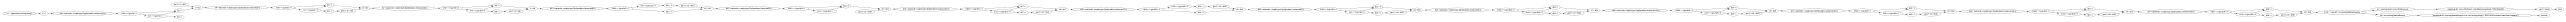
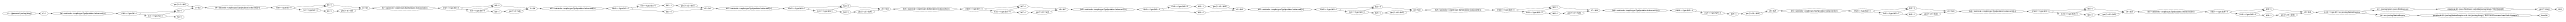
  digraph {
    fontname="Liberation Serif"
    rankdir=LR
    node [fontname="Liberation Serif"]
    edge [fontname="Liberation Serif"]
    n1 [label="z5 = 1"]
    "r2 := @parameter0: java.lang.String[]"
    "$z0 = staticinvoke <compiler.types.TypeSpeculation: boolean test1()>()"
    "if $z0 == 0 goto $z2 = 0"
    "if z1 == 0 goto $z2 = 0"
    "$z2 = 0"
    "$z2 = 1"
    "z3 = $z2"
    "goto [?= z3 = $z2]"
    "$z4 = staticinvoke <compiler.types.TypeSpeculation: boolean test2()>()"
    "if $z4 == 0 goto $z5 = 0"
    "if z3 == 0 goto $z5 = 0"
    "$z5 = 0"
    "$z5 = 1"
    "z6 = $z5"
    "goto [?= z6 = $z5]"
    "$z7 = staticinvoke <compiler.types.TypeSpeculation: boolean test3()>()"
    "if $z7 == 0 goto $z8 = 0"
    "if z6 == 0 goto $z8 = 0"
    "$z8 = 0"
    "$z8 = 1"
    "z9 = $z8"
    "goto [?= z9 = $z8]"
    "$z10 = staticinvoke <compiler.types.TypeSpeculation: boolean test4()>()"
    "if $z10 == 0 goto $z11 = 0"
    "if z9 == 0 goto $z11 = 0"
    "$z11 = 0"
    "$z11 = 1"
    "z12 = $z11"
    "goto [?= z12 = $z11]"
    "$z13 = staticinvoke <compiler.types.TypeSpeculation: boolean test5()>()"
    "if $z13 == 0 goto $z14 = 0"
    "if z12 == 0 goto $z14 = 0"
    "$z14 = 0"
+   "$z14 = 1"
    "z15 = $z14"
    "goto [?= z15 = $z14]"
    "$z16 = staticinvoke <compiler.types.TypeSpeculation: boolean test6()>()"
    "if $z16 == 0 goto $z17 = 0"
    "if z15 == 0 goto $z17 = 0"
    "$z17 = 0"
    "$z17 = 1"
    "z18 = $z17"
    "goto [?= z18 = $z17]"
    "$z19 = staticinvoke <compiler.types.TypeSpeculation: boolean test7()>()"
    "if $z19 == 0 goto $z20 = 0"
    "if z18 == 0 goto $z20 = 0"
    "$z20 = 0"
    "$z20 = 1"
    "z21 = $z20"
    "goto [?= z21 = $z20]"
    "$z22 = staticinvoke <compiler.types.TypeSpeculation: boolean test8()>()"
    "if $z22 == 0 goto $z23 = 0"
    "if z21 == 0 goto $z23 = 0"
    "$z23 = 0"
    "$z23 = 1"
    "z24 = $z23"
    "goto [?= z24 = $z23]"
    "$z25 = staticinvoke <compiler.types.TypeSpeculation: boolean test9()>()"
    "if $z25 == 0 goto $z26 = 0"
    "if z24 == 0 goto $z26 = 0"
    "$z26 = 0"
    "$z26 = 1"
    "z27 = $z26"
    "goto [?= z27 = $z26]"
    "$z28 = staticinvoke <compiler.types.TypeSpeculation: boolean test10()>()"
    "if $z28 == 0 goto $z29 = 0"
    "if z27 == 0 goto $z29 = 0"
-   "$z29 = 0"
    "$z29 = 1"
    "z30 = $z29"
    "goto [?= z30 = $z29]"
    "$z31 = staticinvoke <compiler.types.TypeSpeculation: boolean test11()>()"
    "if $z31 == 0 goto $z32 = 0"
    "if z30 == 0 goto $z32 = 0"
    "$z32 = 0"
    "$z32 = 1"
    "z33 = $z32"
    "goto [?= z33 = $z32]"
    "$z34 = staticinvoke <compiler.types.TypeSpeculation: boolean test12()>()"
    "if $z34 == 0 goto $z35 = 0"
    "if z33 == 0 goto $z35 = 0"
    "$z35 = 0"
    "$z35 = 1"
    "z36 = $z35"
    "goto [?= z36 = $z35]"
    "$z37 = staticinvoke <compiler.types.TypeSpeculation: boolean test13()>()"
    "if $z37 == 0 goto $z38 = 0"
    "if z36 == 0 goto $z38 = 0"
    "$z38 = 0"
    "$z38 = 1"
    "z39 = $z38"
    "goto [?= z39 = $z38]"
    "if z39 == 0 goto $r0 = new java.lang.RuntimeException"
    "$r1 = <java.lang.System: java.io.PrintStream out>"
    "$r0 = new java.lang.RuntimeException"
    "virtualinvoke $r1.<java.io.PrintStream: void println(java.lang.String)>(\"TEST PASSED\")"
    "specialinvoke $r0.<java.lang.RuntimeException: void <init>(java.lang.String)>(\"TEST FAILED: erroneous bound check elimination\")"
    "goto [?= return]"
    return
    "throw $r0"
    n1 -> "$z0 = staticinvoke <compiler.types.TypeSpeculation: boolean test1()>()"
    "r2 := @parameter0: java.lang.String[]" -> n1
    "$z0 = staticinvoke <compiler.types.TypeSpeculation: boolean test1()>()" -> "if $z0 == 0 goto $z2 = 0"
    "if $z0 == 0 goto $z2 = 0" -> "if z1 == 0 goto $z2 = 0"
    "if $z0 == 0 goto $z2 = 0" -> "$z2 = 0"
    "if z1 == 0 goto $z2 = 0" -> "$z2 = 0"
    "if z1 == 0 goto $z2 = 0" -> "$z2 = 1"
    "$z2 = 0" -> "z3 = $z2"
    "z3 = $z2" -> "$z4 = staticinvoke <compiler.types.TypeSpeculation: boolean test2()>()"
    "goto [?= z3 = $z2]" -> "z3 = $z2"
    "$z4 = staticinvoke <compiler.types.TypeSpeculation: boolean test2()>()" -> "if $z4 == 0 goto $z5 = 0"
    "if $z4 == 0 goto $z5 = 0" -> "if z3 == 0 goto $z5 = 0"
    "if $z4 == 0 goto $z5 = 0" -> "$z5 = 0"
    "if z3 == 0 goto $z5 = 0" -> "$z5 = 0"
    "if z3 == 0 goto $z5 = 0" -> "$z5 = 1"
    "$z5 = 0" -> "z6 = $z5"
    "$z5 = 1" -> "goto [?= z6 = $z5]"
    "z6 = $z5" -> "$z7 = staticinvoke <compiler.types.TypeSpeculation: boolean test3()>()"
    "goto [?= z6 = $z5]" -> "z6 = $z5"
    "$z7 = staticinvoke <compiler.types.TypeSpeculation: boolean test3()>()" -> "if $z7 == 0 goto $z8 = 0"
    "if $z7 == 0 goto $z8 = 0" -> "if z6 == 0 goto $z8 = 0"
    "if $z7 == 0 goto $z8 = 0" -> "$z8 = 0"
    "if z6 == 0 goto $z8 = 0" -> "$z8 = 0"
    "if z6 == 0 goto $z8 = 0" -> "$z8 = 1"
    "$z8 = 0" -> "z9 = $z8"
    "$z8 = 1" -> "goto [?= z9 = $z8]"
    "z9 = $z8" -> "$z10 = staticinvoke <compiler.types.TypeSpeculation: boolean test4()>()"
    "goto [?= z9 = $z8]" -> "z9 = $z8"
    "$z10 = staticinvoke <compiler.types.TypeSpeculation: boolean test4()>()" -> "if $z10 == 0 goto $z11 = 0"
    "if $z10 == 0 goto $z11 = 0" -> "if z9 == 0 goto $z11 = 0"
    "if $z10 == 0 goto $z11 = 0" -> "$z11 = 0"
    "if z9 == 0 goto $z11 = 0" -> "$z11 = 1"
    "$z11 = 0" -> "z12 = $z11"
    "$z11 = 1" -> "goto [?= z12 = $z11]"
    "z12 = $z11" -> "$z13 = staticinvoke <compiler.types.TypeSpeculation: boolean test5()>()"
    "goto [?= z12 = $z11]" -> "z12 = $z11"
    "$z13 = staticinvoke <compiler.types.TypeSpeculation: boolean test5()>()" -> "if $z13 == 0 goto $z14 = 0"
    "if $z13 == 0 goto $z14 = 0" -> "if z12 == 0 goto $z14 = 0"
    "if $z13 == 0 goto $z14 = 0" -> "$z14 = 0"
    "if z12 == 0 goto $z14 = 0" -> "$z14 = 0"
+   "if z12 == 0 goto $z14 = 0" -> "$z14 = 1"
    "$z14 = 0" -> "z15 = $z14"
+   "$z14 = 1" -> "goto [?= z15 = $z14]"
    "z15 = $z14" -> "$z16 = staticinvoke <compiler.types.TypeSpeculation: boolean test6()>()"
    "goto [?= z15 = $z14]" -> "z15 = $z14"
    "$z16 = staticinvoke <compiler.types.TypeSpeculation: boolean test6()>()" -> "if $z16 == 0 goto $z17 = 0"
    "if $z16 == 0 goto $z17 = 0" -> "if z15 == 0 goto $z17 = 0"
    "if $z16 == 0 goto $z17 = 0" -> "$z17 = 0"
    "if z15 == 0 goto $z17 = 0" -> "$z17 = 0"
    "if z15 == 0 goto $z17 = 0" -> "$z17 = 1"
    "$z17 = 0" -> "z18 = $z17"
    "$z17 = 1" -> "goto [?= z18 = $z17]"
    "z18 = $z17" -> "$z19 = staticinvoke <compiler.types.TypeSpeculation: boolean test7()>()"
    "goto [?= z18 = $z17]" -> "z18 = $z17"
    "$z19 = staticinvoke <compiler.types.TypeSpeculation: boolean test7()>()" -> "if $z19 == 0 goto $z20 = 0"
    "if $z19 == 0 goto $z20 = 0" -> "if z18 == 0 goto $z20 = 0"
    "if $z19 == 0 goto $z20 = 0" -> "$z20 = 0"
    "if z18 == 0 goto $z20 = 0" -> "$z20 = 1"
    "$z20 = 0" -> "z21 = $z20"
    "$z20 = 1" -> "goto [?= z21 = $z20]"
    "z21 = $z20" -> "$z22 = staticinvoke <compiler.types.TypeSpeculation: boolean test8()>()"
    "goto [?= z21 = $z20]" -> "z21 = $z20"
    "$z22 = staticinvoke <compiler.types.TypeSpeculation: boolean test8()>()" -> "if $z22 == 0 goto $z23 = 0"
    "if $z22 == 0 goto $z23 = 0" -> "if z21 == 0 goto $z23 = 0"
    "if $z22 == 0 goto $z23 = 0" -> "$z23 = 0"
    "if z21 == 0 goto $z23 = 0" -> "$z23 = 0"
    "if z21 == 0 goto $z23 = 0" -> "$z23 = 1"
    "$z23 = 0" -> "z24 = $z23"
    "$z23 = 1" -> "goto [?= z24 = $z23]"
    "z24 = $z23" -> "$z25 = staticinvoke <compiler.types.TypeSpeculation: boolean test9()>()"
    "goto [?= z24 = $z23]" -> "z24 = $z23"
    "$z25 = staticinvoke <compiler.types.TypeSpeculation: boolean test9()>()" -> "if $z25 == 0 goto $z26 = 0"
    "if $z25 == 0 goto $z26 = 0" -> "if z24 == 0 goto $z26 = 0"
    "if $z25 == 0 goto $z26 = 0" -> "$z26 = 0"
    "if z24 == 0 goto $z26 = 0" -> "$z26 = 0"
    "if z24 == 0 goto $z26 = 0" -> "$z26 = 1"
    "$z26 = 0" -> "z27 = $z26"
    "$z26 = 1" -> "goto [?= z27 = $z26]"
    "z27 = $z26" -> "$z28 = staticinvoke <compiler.types.TypeSpeculation: boolean test10()>()"
    "goto [?= z27 = $z26]" -> "z27 = $z26"
    "$z28 = staticinvoke <compiler.types.TypeSpeculation: boolean test10()>()" -> "if $z28 == 0 goto $z29 = 0"
    "if $z28 == 0 goto $z29 = 0" -> "if z27 == 0 goto $z29 = 0"
-   "if $z28 == 0 goto $z29 = 0" -> "$z29 = 0"
-   "if z27 == 0 goto $z29 = 0" -> "$z29 = 0"
    "if z27 == 0 goto $z29 = 0" -> "$z29 = 1"
-   "$z29 = 0" -> "z30 = $z29"
    "$z29 = 1" -> "goto [?= z30 = $z29]"
    "z30 = $z29" -> "$z31 = staticinvoke <compiler.types.TypeSpeculation: boolean test11()>()"
    "goto [?= z30 = $z29]" -> "z30 = $z29"
    "$z31 = staticinvoke <compiler.types.TypeSpeculation: boolean test11()>()" -> "if $z31 == 0 goto $z32 = 0"
    "if $z31 == 0 goto $z32 = 0" -> "if z30 == 0 goto $z32 = 0"
    "if $z31 == 0 goto $z32 = 0" -> "$z32 = 0"
    "if z30 == 0 goto $z32 = 0" -> "$z32 = 0"
    "if z30 == 0 goto $z32 = 0" -> "$z32 = 1"
    "$z32 = 0" -> "z33 = $z32"
    "$z32 = 1" -> "goto [?= z33 = $z32]"
    "z33 = $z32" -> "$z34 = staticinvoke <compiler.types.TypeSpeculation: boolean test12()>()"
    "goto [?= z33 = $z32]" -> "z33 = $z32"
    "$z34 = staticinvoke <compiler.types.TypeSpeculation: boolean test12()>()" -> "if $z34 == 0 goto $z35 = 0"
    "if $z34 == 0 goto $z35 = 0" -> "if z33 == 0 goto $z35 = 0"
    "if $z34 == 0 goto $z35 = 0" -> "$z35 = 0"
    "if z33 == 0 goto $z35 = 0" -> "$z35 = 0"
    "if z33 == 0 goto $z35 = 0" -> "$z35 = 1"
    "$z35 = 0" -> "z36 = $z35"
    "$z35 = 1" -> "goto [?= z36 = $z35]"
    "z36 = $z35" -> "$z37 = staticinvoke <compiler.types.TypeSpeculation: boolean test13()>()"
    "goto [?= z36 = $z35]" -> "z36 = $z35"
    "$z37 = staticinvoke <compiler.types.TypeSpeculation: boolean test13()>()" -> "if $z37 == 0 goto $z38 = 0"
    "if $z37 == 0 goto $z38 = 0" -> "if z36 == 0 goto $z38 = 0"
    "if $z37 == 0 goto $z38 = 0" -> "$z38 = 0"
    "if z36 == 0 goto $z38 = 0" -> "$z38 = 0"
    "if z36 == 0 goto $z38 = 0" -> "$z38 = 1"
    "$z38 = 0" -> "z39 = $z38"
    "$z38 = 1" -> "goto [?= z39 = $z38]"
    "z39 = $z38" -> "if z39 == 0 goto $r0 = new java.lang.RuntimeException"
    "goto [?= z39 = $z38]" -> "z39 = $z38"
    "if z39 == 0 goto $r0 = new java.lang.RuntimeException" -> "$r1 = <java.lang.System: java.io.PrintStream out>"
    "if z39 == 0 goto $r0 = new java.lang.RuntimeException" -> "$r0 = new java.lang.RuntimeException"
    "$r1 = <java.lang.System: java.io.PrintStream out>" -> "virtualinvoke $r1.<java.io.PrintStream: void println(java.lang.String)>(\"TEST PASSED\")"
    "$r0 = new java.lang.RuntimeException" -> "specialinvoke $r0.<java.lang.RuntimeException: void <init>(java.lang.String)>(\"TEST FAILED: erroneous bound check elimination\")"
    "virtualinvoke $r1.<java.io.PrintStream: void println(java.lang.String)>(\"TEST PASSED\")" -> "goto [?= return]"
    "specialinvoke $r0.<java.lang.RuntimeException: void <init>(java.lang.String)>(\"TEST FAILED: erroneous bound check elimination\")" -> "throw $r0"
    "goto [?= return]" -> return
  }
